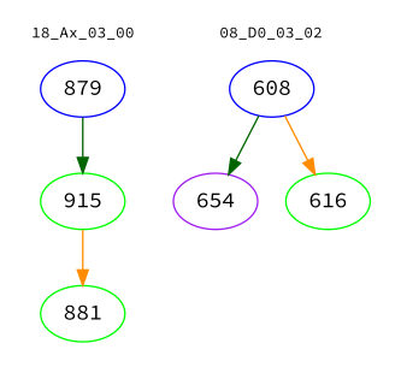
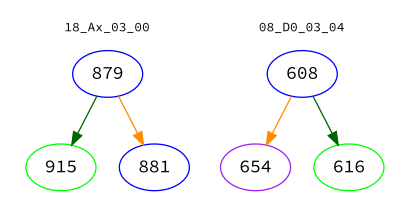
  digraph {
    fontname="Source Code Pro"
    node [color=green fontname="Source Code Pro"]
    edge [color=darkgreen fontname="Source Code Pro"]
    n1 [color=blue label=879]
    n2 [label=915]
-   n3 [label=881]
+   n3 [color=blue label=881]
    n4 [color=blue label=608]
    n5 [color=purple label=654]
    n6 [label=616]
    subgraph cluster_1 {
      color=white
      fontsize=10
      label="18_Ax_03_00"
      n1
      n2
      n3
    }
    subgraph cluster_2 {
      color=white
      fontsize=10
-     label="08_D0_03_02"
+     label="08_D0_03_04"
      n4
      n5
      n6
    }
    n1 -> n2
-   n2 -> n3 [color=darkorange]
-   n4 -> n5
-   n4 -> n6 [color=darkorange]
+   n1 -> n3 [color=darkorange]
+   n4 -> n5 [color=darkorange]
+   n4 -> n6
  }
